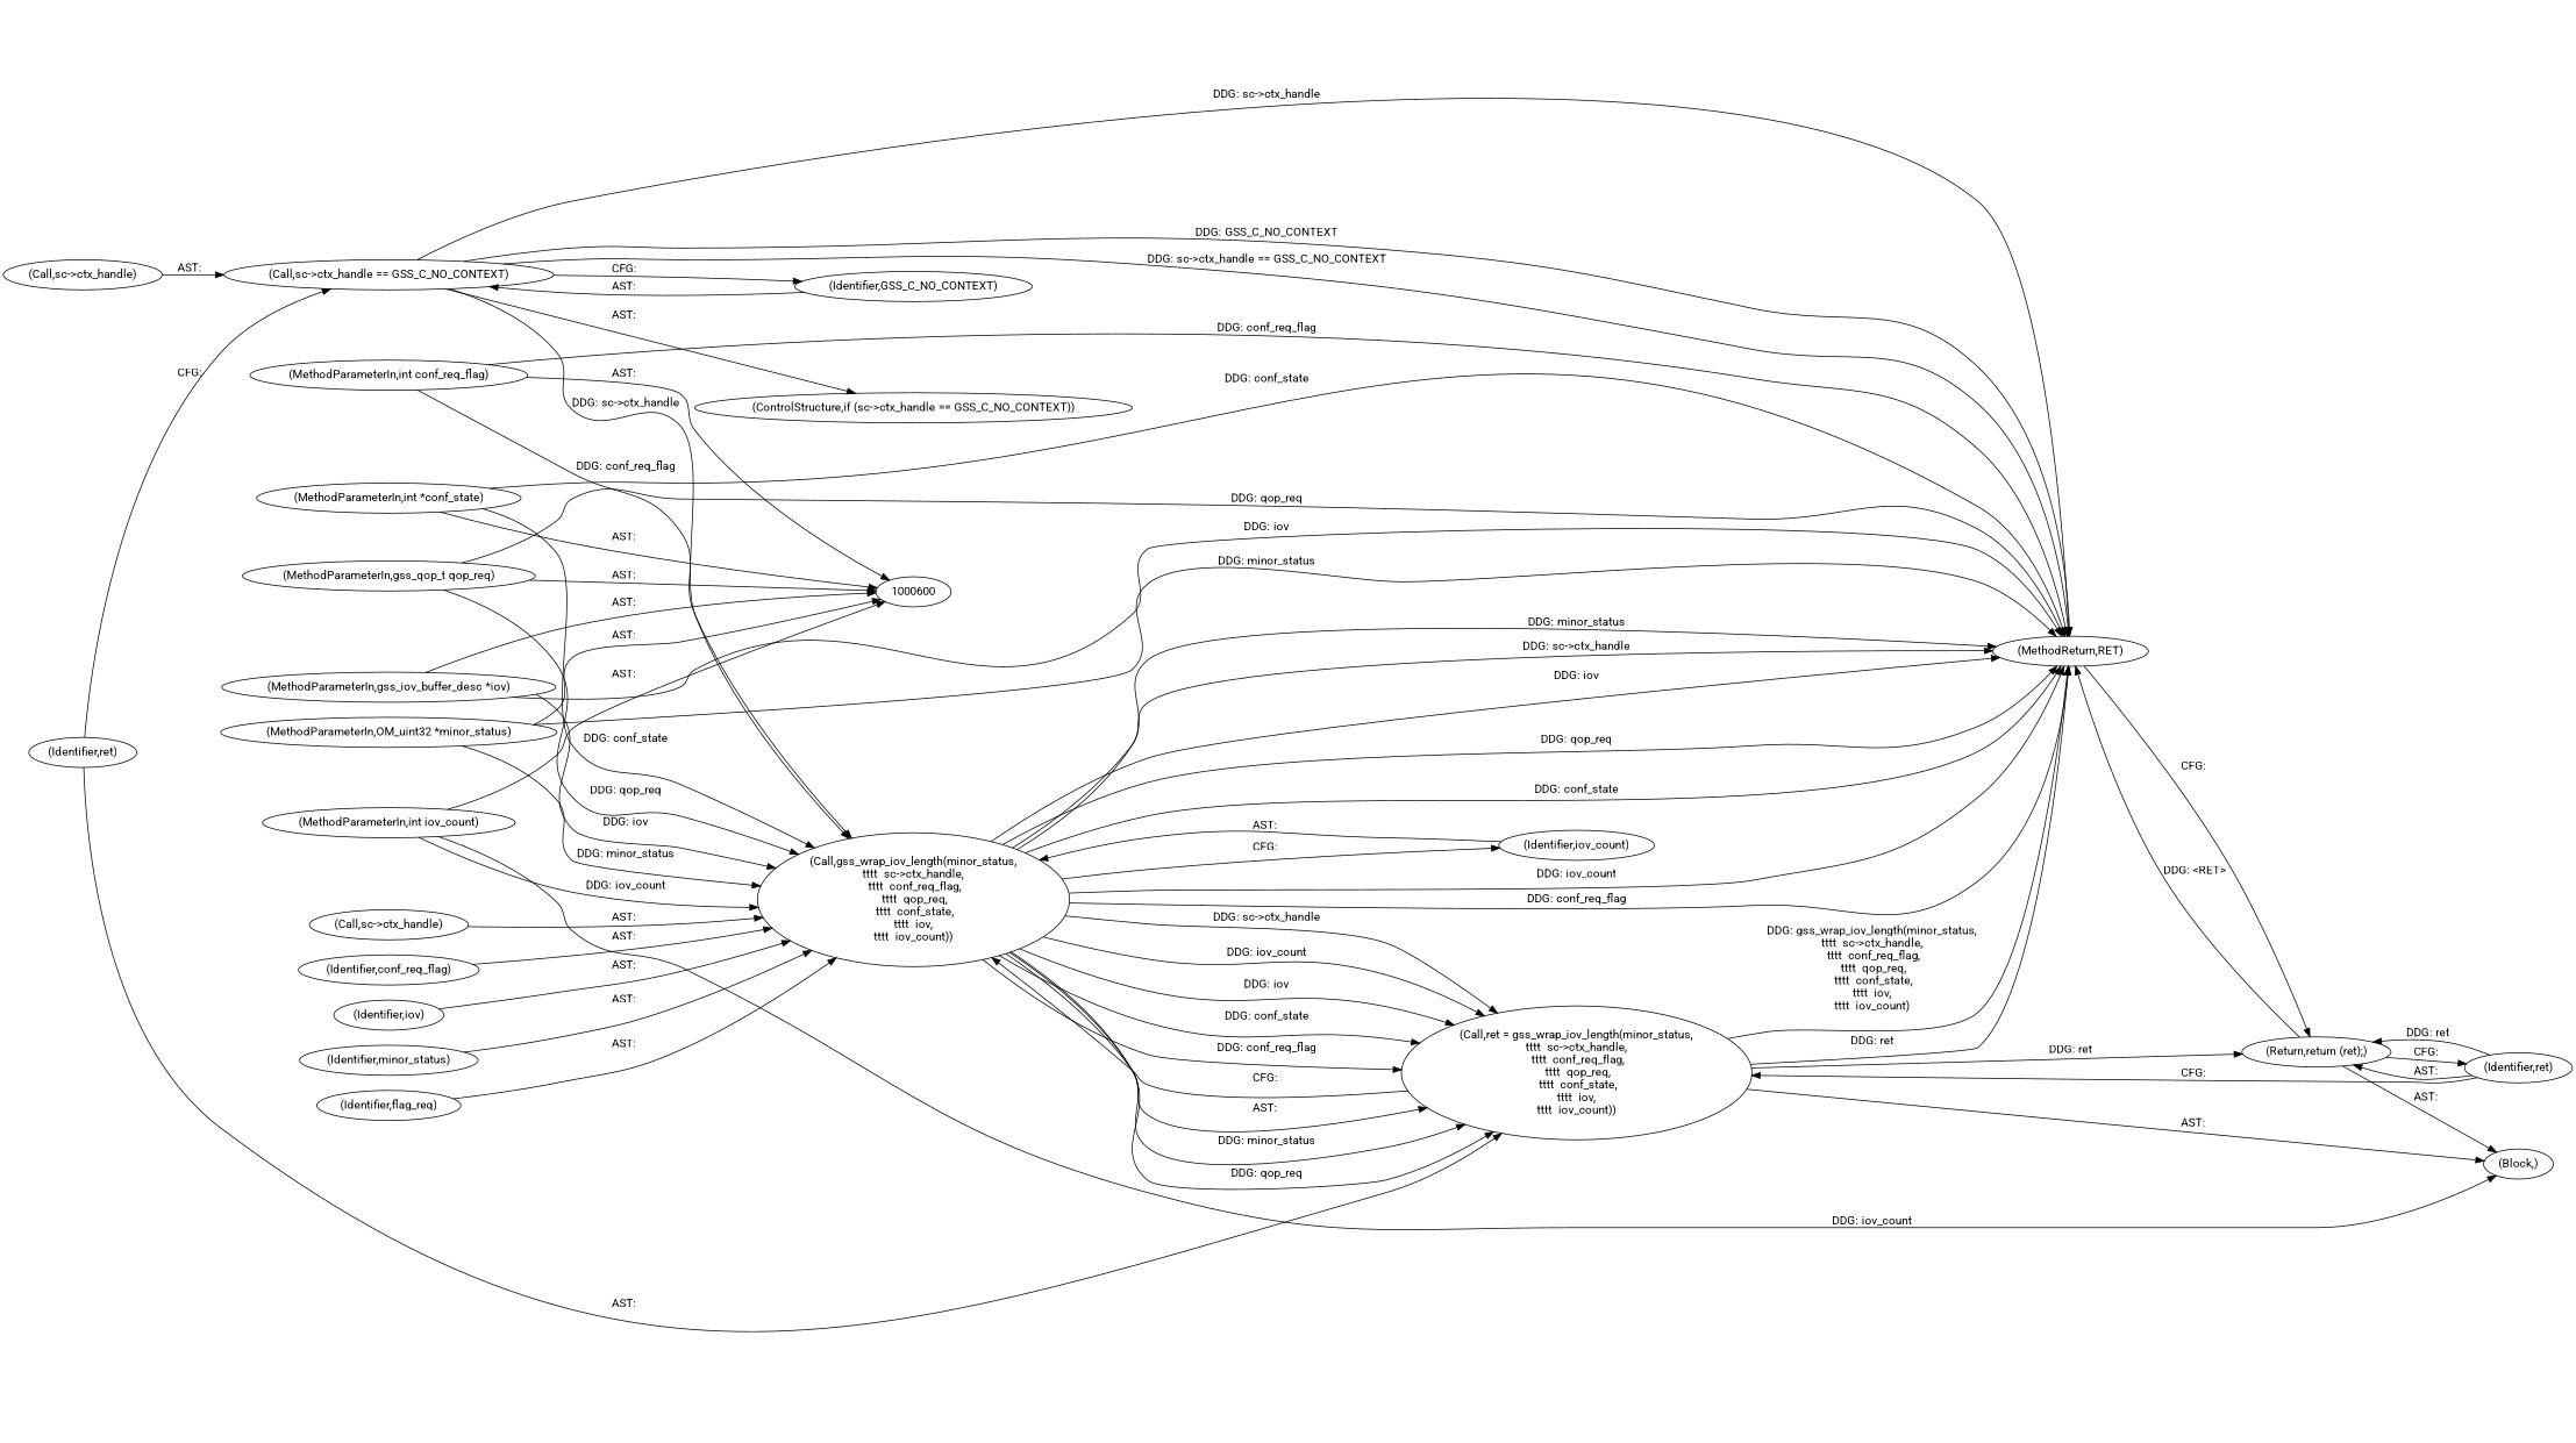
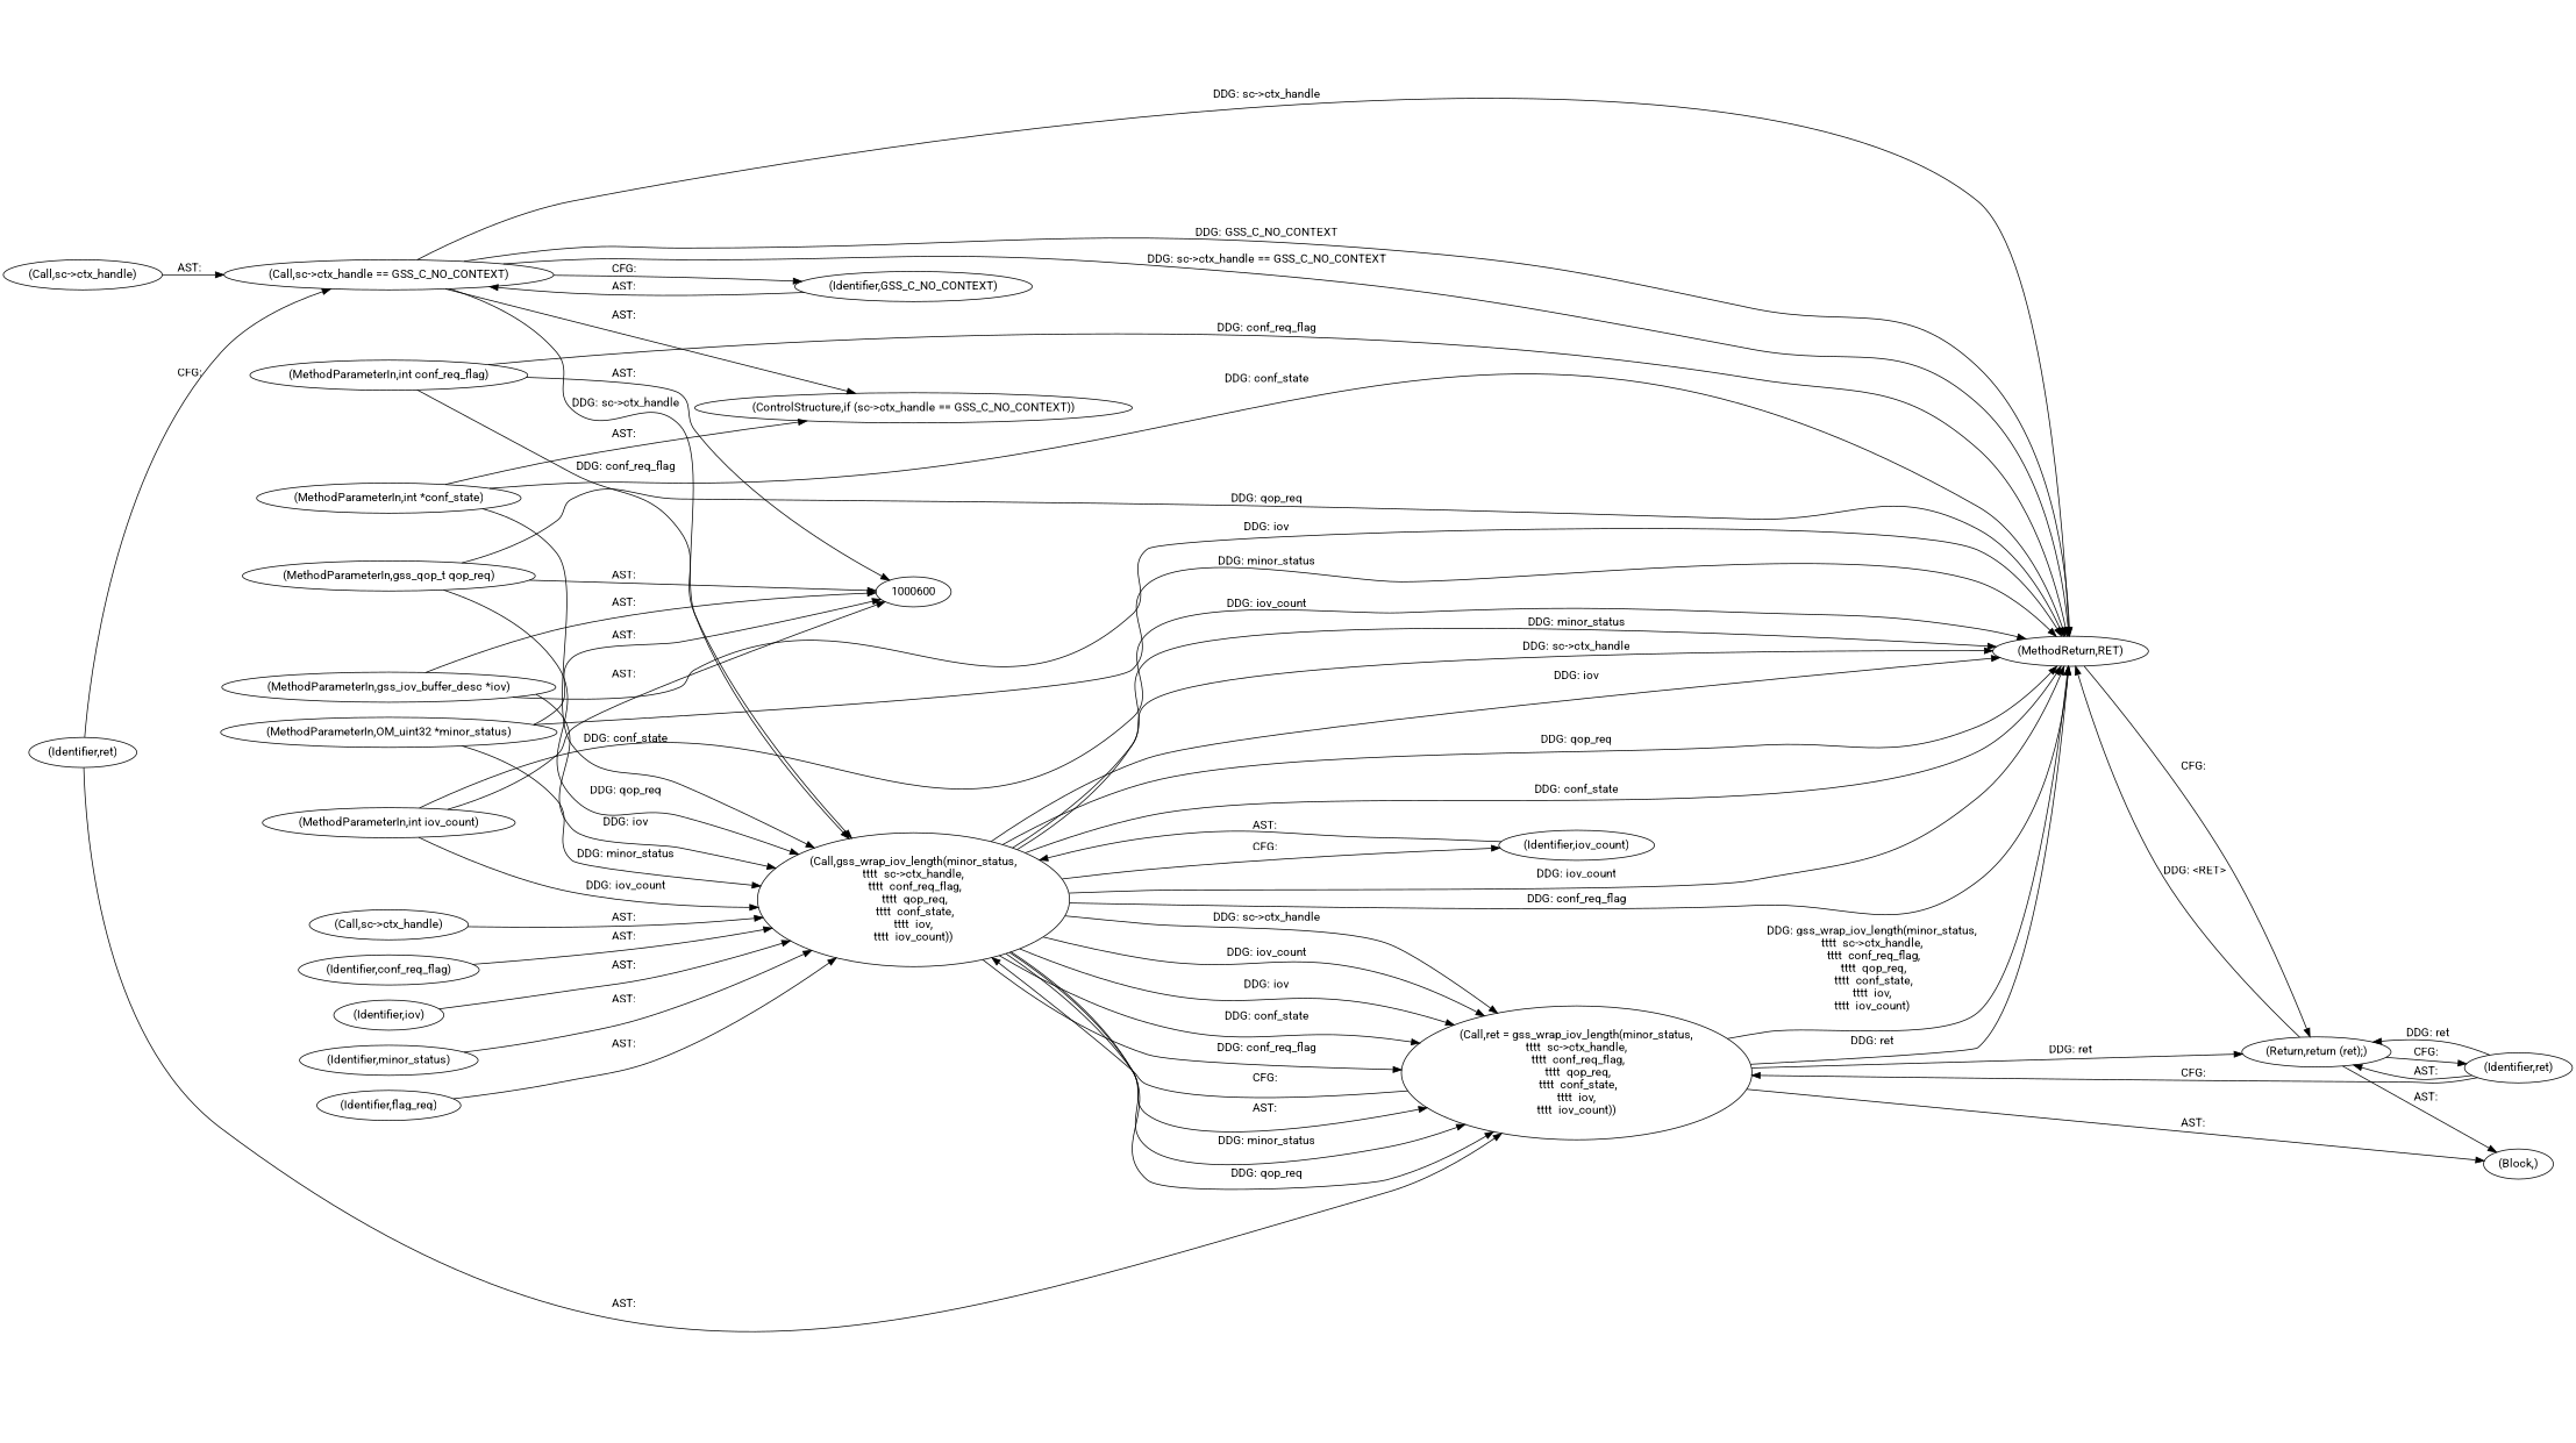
  digraph {
    fontname=Roboto
    rankdir=LR
    node [fontname=Roboto]
    edge [fontname=Roboto]
    n1 [label="(Call,gss_wrap_iov_length(minor_status,\n\t\t\t\t  sc->ctx_handle,\n \t\t\t\t  conf_req_flag,\n \t\t\t\t  qop_req,\n \t\t\t\t  conf_state,\n\t\t\t\t  iov,\n\t\t\t\t  iov_count))"]
    n2 [label="(Call,ret = gss_wrap_iov_length(minor_status,\n\t\t\t\t  sc->ctx_handle,\n \t\t\t\t  conf_req_flag,\n \t\t\t\t  qop_req,\n \t\t\t\t  conf_state,\n\t\t\t\t  iov,\n\t\t\t\t  iov_count))"]
    n3 [label="(MethodReturn,RET)"]
    n4 [label="(Identifier,iov_count)"]
    n5 [label="(Return,return (ret);)"]
    n6 [label="(Block,)"]
    n7 [label="(MethodParameterIn,OM_uint32 *minor_status)"]
    n8 [label=1000600]
    n9 [label="(Call,sc->ctx_handle == GSS_C_NO_CONTEXT)"]
    n10 [label="(ControlStructure,if (sc->ctx_handle == GSS_C_NO_CONTEXT))"]
    n11 [label="(Identifier,GSS_C_NO_CONTEXT)"]
    n12 [label="(MethodParameterIn,int conf_req_flag)"]
    n13 [label="(MethodParameterIn,gss_qop_t qop_req)"]
    n14 [label="(MethodParameterIn,int *conf_state)"]
    n15 [label="(MethodParameterIn,gss_iov_buffer_desc *iov)"]
    n16 [label="(MethodParameterIn,int iov_count)"]
    n17 [label="(Identifier,ret)"]
    n18 [label="(Call,sc->ctx_handle)"]
    n19 [label="(Identifier,iov)"]
    n20 [label="(Identifier,ret)"]
    n21 [label="(Identifier,minor_status)"]
    n22 [label="(Identifier,flag_req)"]
    n23 [label="(Call,sc->ctx_handle)"]
    n24 [label="(Identifier,conf_req_flag)"]
    n1 -> n2 [label="AST: "]
    n1 -> n2 [label="DDG: minor_status"]
    n1 -> n2 [label="DDG: qop_req"]
    n1 -> n2 [label="DDG: sc->ctx_handle"]
    n1 -> n2 [label="DDG: iov_count"]
    n1 -> n2 [label="DDG: iov"]
    n1 -> n2 [label="DDG: conf_state"]
    n1 -> n2 [label="DDG: conf_req_flag"]
    n1 -> n3 [label="DDG: qop_req"]
    n1 -> n3 [label="DDG: minor_status"]
    n1 -> n3 [label="DDG: sc->ctx_handle"]
    n1 -> n3 [label="DDG: iov"]
    n1 -> n3 [label="DDG: conf_state"]
    n1 -> n3 [label="DDG: iov_count"]
    n1 -> n3 [label="DDG: conf_req_flag"]
    n1 -> n4 [label="CFG: "]
    n2 -> n1 [label="CFG: "]
    n2 -> n3 [label="DDG: gss_wrap_iov_length(minor_status,\n\t\t\t\t  sc->ctx_handle,\n \t\t\t\t  conf_req_flag,\n \t\t\t\t  qop_req,\n \t\t\t\t  conf_state,\n\t\t\t\t  iov,\n\t\t\t\t  iov_count)"]
    n2 -> n3 [label="DDG: ret"]
    n2 -> n5 [label="DDG: ret"]
    n2 -> n6 [label="AST: "]
    n3 -> n5 [label="CFG: "]
    n4 -> n1 [label="AST: "]
    n5 -> n3 [label="DDG: <RET>"]
    n5 -> n6 [label="AST: "]
    n5 -> n17 [label="CFG: "]
    n7 -> n1 [label="DDG: minor_status"]
    n7 -> n3 [label="DDG: minor_status"]
    n7 -> n8 [label="AST: "]
    n9 -> n1 [label="DDG: sc->ctx_handle"]
    n9 -> n3 [label="DDG: sc->ctx_handle == GSS_C_NO_CONTEXT"]
    n9 -> n3 [label="DDG: sc->ctx_handle"]
    n9 -> n3 [label="DDG: GSS_C_NO_CONTEXT"]
    n9 -> n10 [label="AST: "]
    n9 -> n11 [label="CFG: "]
    n11 -> n9 [label="AST: "]
    n12 -> n1 [label="DDG: conf_req_flag"]
    n12 -> n3 [label="DDG: conf_req_flag"]
    n12 -> n8 [label="AST: "]
    n13 -> n1 [label="DDG: qop_req"]
    n13 -> n3 [label="DDG: qop_req"]
    n13 -> n8 [label="AST: "]
    n14 -> n1 [label="DDG: conf_state"]
    n14 -> n3 [label="DDG: conf_state"]
-   n14 -> n8 [label="AST: "]
+   n14 -> n10 [label="AST: "]
    n15 -> n1 [label="DDG: iov"]
    n15 -> n3 [label="DDG: iov"]
    n15 -> n8 [label="AST: "]
    n16 -> n1 [label="DDG: iov_count"]
-   n16 -> n6 [label="DDG: iov_count"]
+   n16 -> n3 [label="DDG: iov_count"]
    n16 -> n8 [label="AST: "]
    n17 -> n2 [label="CFG: "]
    n17 -> n5 [label="AST: "]
    n17 -> n5 [label="DDG: ret"]
    n18 -> n9 [label="AST: "]
    n19 -> n1 [label="AST: "]
    n20 -> n2 [label="AST: "]
    n20 -> n9 [label="CFG: "]
    n21 -> n1 [label="AST: "]
    n22 -> n1 [label="AST: "]
    n23 -> n1 [label="AST: "]
    n24 -> n1 [label="AST: "]
  }
